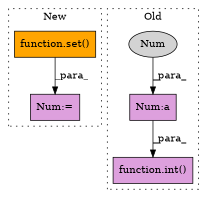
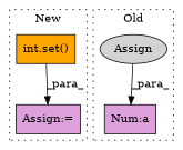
  digraph {
    node [a=75 fillcolor=plum l="4,1" shape=box style=filled]
-   n1 [fillcolor=orange label="function.set()" s="1849,1880"]
-   n2 [a=68 l=3 label="Num:=" s=1842]
-   n3 [label="function.int()" s="1255,1314"]
+   n1 [fillcolor=orange label="int.set()" s="1849,1880"]
+   n2 [a=68 l=3 label="Assign:=" s=1842]
    n4 [a=82 l=50 label="Num:a" s=1263]
-   n5 [a=76 fillcolor=lightgrey l=1 label=Num s=1313 shape=ellipse]
+   n5 [a=76 fillcolor=lightgrey l=1 label=Assign s=1313 shape=ellipse]
    subgraph cluster_1 {
      label=New
      style=dotted
      n1
      n2
    }
    subgraph cluster_2 {
      label=Old
      style=dotted
-     n3
      n4
      n5
    }
    n1 -> n2 [label=_para_]
-   n4 -> n3 [label=_para_]
    n5 -> n4 [label=_para_]
  }
